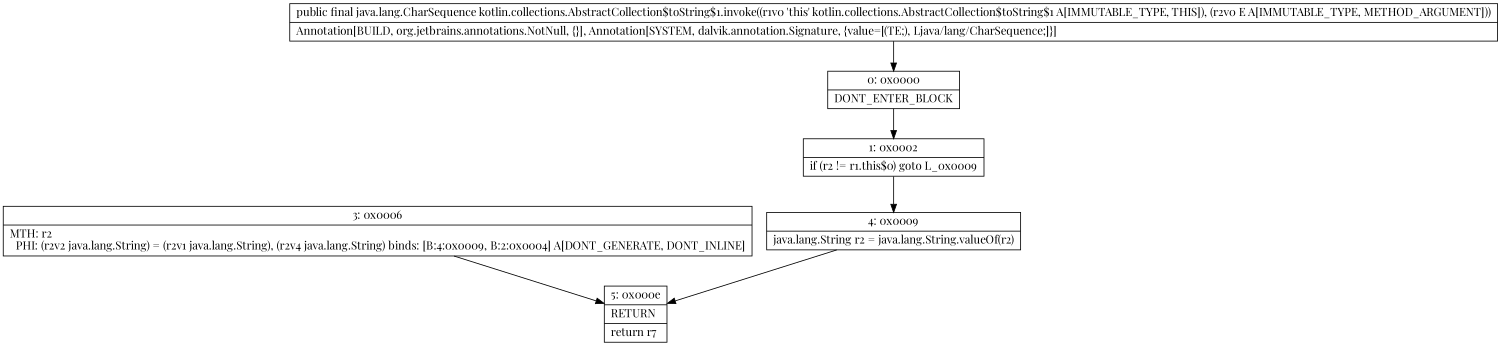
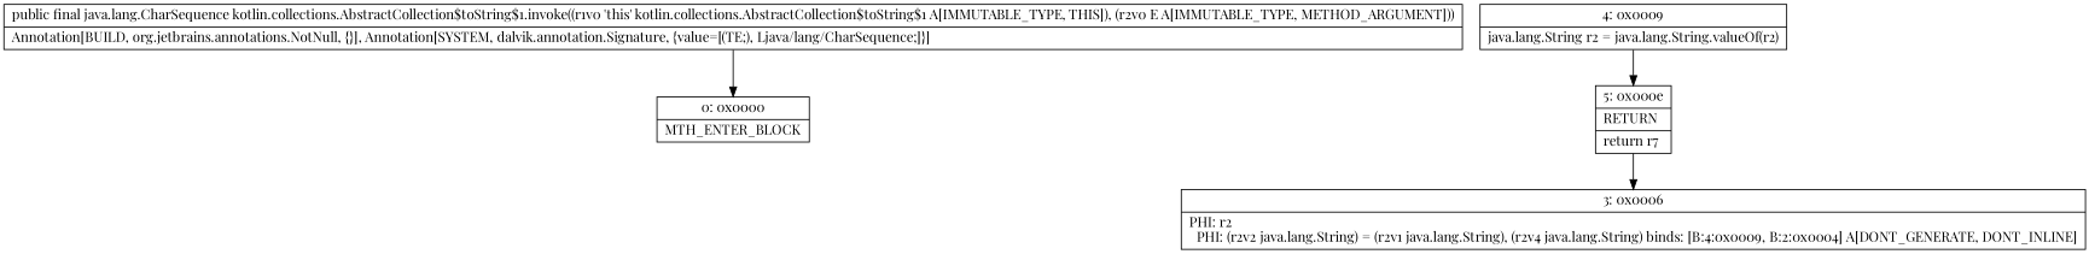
  digraph {
    fontname="Playfair Display"
    node [fontname="Playfair Display" shape=record]
    edge [fontname="Playfair Display"]
-   n1 [label="{0\:\ 0x0000|DONT_ENTER_BLOCK\l}"]
-   n2 [label="{1\:\ 0x0002|if (r2 != r1.this$0) goto L_0x0009\l}"]
+   n1 [label="{0\:\ 0x0000|MTH_ENTER_BLOCK\l}"]
    n3 [label="{4\:\ 0x0009|java.lang.String r2 = java.lang.String.valueOf(r2)\l}"]
    n4 [label="{5\:\ 0x000e|RETURN\l|return r7\l}"]
-   n5 [label="{3\:\ 0x0006|MTH: r2 \l  PHI: (r2v2 java.lang.String) = (r2v1 java.lang.String), (r2v4 java.lang.String) binds: [B:4:0x0009, B:2:0x0004] A[DONT_GENERATE, DONT_INLINE]\l}"]
+   n5 [label="{3\:\ 0x0006|PHI: r2 \l  PHI: (r2v2 java.lang.String) = (r2v1 java.lang.String), (r2v4 java.lang.String) binds: [B:4:0x0009, B:2:0x0004] A[DONT_GENERATE, DONT_INLINE]\l}"]
    n6 [label="{public final java.lang.CharSequence kotlin.collections.AbstractCollection$toString$1.invoke((r1v0 'this' kotlin.collections.AbstractCollection$toString$1 A[IMMUTABLE_TYPE, THIS]), (r2v0 E A[IMMUTABLE_TYPE, METHOD_ARGUMENT]))  | Annotation[BUILD, org.jetbrains.annotations.NotNull, \{\}], Annotation[SYSTEM, dalvik.annotation.Signature, \{value=[(TE;), Ljava\/lang\/CharSequence;]\}]\l}"]
-   n1 -> n2
-   n2 -> n3
    n3 -> n4
-   n5 -> n4
+   n4 -> n5
    n6 -> n1
  }
